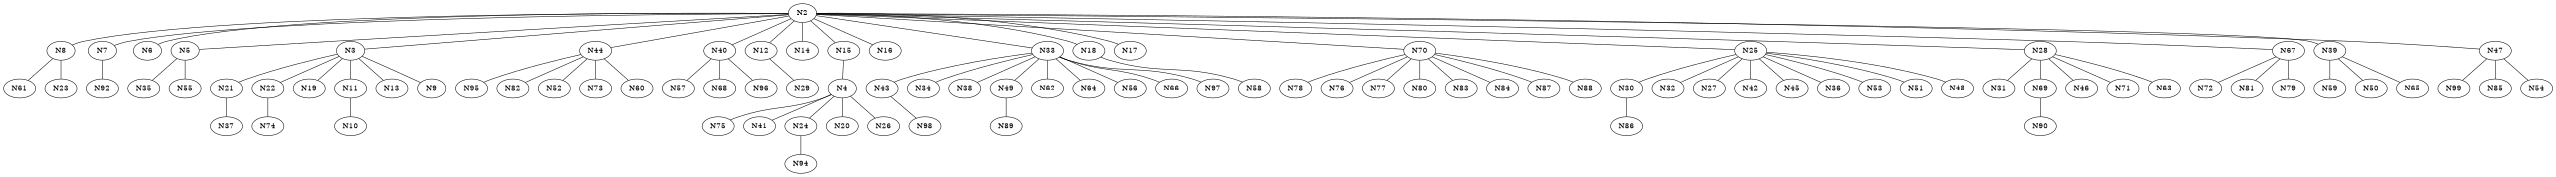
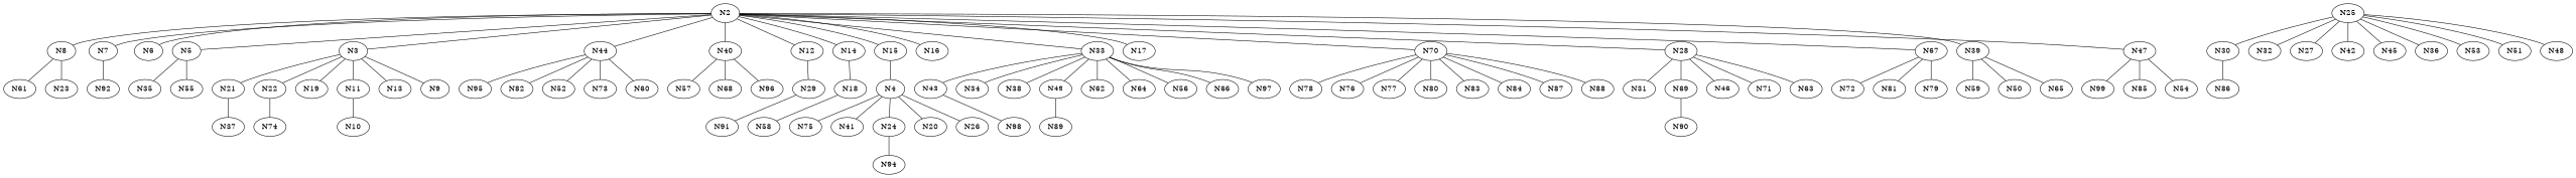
  graph {
    fontname="DejaVu Serif"
    node [fontname="DejaVu Serif"]
    edge [fontname="DejaVu Serif" weight=73]
    N2
    N8
    N7
    N6
    N5
    N3
    N44
    N40
    N12
    N14
    N15
    N16
    N33
    N18
    N17
    N70
    N25
    N28
    N67
    N39
    N47
    N61
    N23
    N92
    N35
    N55
    N4
    N75
    N41
    N24
    N20
    N26
    N21
    N22
    N19
    N11
    N13
    N9
    N95
    N82
    N52
    N73
    N60
    N57
    N68
    N96
    N29
    N43
    N34
    N38
    N49
    N62
    N64
    N56
    N66
    N97
    N58
    N78
    N76
    N77
    N80
    N83
    N84
    N87
    N88
    N30
    N32
    N27
    N42
    N45
    N36
    N53
    N51
    N48
    N31
    N69
    N46
    N71
    N63
    N72
    N81
    N79
    N59
    N50
    N65
    N99
    N85
    N54
    N94
    N37
    N74
    N10
    N86
+   N91
    N98
    N89
    N90
    N2 -- N8
    N2 -- N7 [weight=14]
    N2 -- N6 [weight=90]
    N2 -- N5 [weight=39]
    N2 -- N3 [weight=85]
    N2 -- N44 [weight=64]
    N2 -- N40 [weight=59]
    N2 -- N12 [weight=4]
    N2 -- N14 [weight=78]
    N2 -- N15 [weight=20]
    N2 -- N16 [weight=66]
    N2 -- N33 [weight=38]
-   N2 -- N18 [weight=88]
+   N14 -- N18 [weight=88]
    N2 -- N17 [weight=19]
    N2 -- N70 [weight=74]
-   N2 -- N25 [weight=54]
    N2 -- N28 [weight=41]
    N2 -- N67 [weight=15]
    N2 -- N39 [weight=50]
    N2 -- N47 [weight=6]
    N8 -- N61 [weight=75]
    N8 -- N23 [weight=46]
    N7 -- N92 [weight=72]
    N5 -- N35 [weight=69]
    N5 -- N55 [weight=92]
    N3 -- N21 [weight=62]
    N3 -- N22 [weight=40]
    N3 -- N19 [weight=78]
    N3 -- N11 [weight=94]
    N3 -- N13 [weight=81]
    N3 -- N9 [weight=70]
    N44 -- N95 [weight=37]
    N44 -- N82 [weight=63]
    N44 -- N52 [weight=82]
    N44 -- N73 [weight=77]
    N44 -- N60 [weight=47]
    N40 -- N57 [weight=20]
    N40 -- N68 [weight=88]
    N40 -- N96 [weight=6]
    N12 -- N29 [weight=72]
    N15 -- N4 [weight=100]
    N33 -- N43 [weight=12]
    N33 -- N34 [weight=9]
    N33 -- N38 [weight=63]
    N33 -- N49 [weight=97]
    N33 -- N62 [weight=65]
    N33 -- N64 [weight=84]
    N33 -- N56 [weight=51]
    N33 -- N66 [weight=25]
    N33 -- N97 [weight=85]
    N18 -- N58 [weight=30]
    N70 -- N78 [weight=82]
    N70 -- N76 [weight=76]
    N70 -- N77 [weight=42]
    N70 -- N80 [weight=91]
    N70 -- N83 [weight=36]
    N70 -- N84 [weight=67]
    N70 -- N87 [weight=28]
    N70 -- N88 [weight=91]
    N25 -- N30
    N25 -- N32 [weight=49]
    N25 -- N27 [weight=47]
    N25 -- N42 [weight=91]
    N25 -- N45 [weight=48]
    N25 -- N36 [weight=36]
    N25 -- N53 [weight=66]
    N25 -- N51 [weight=65]
    N25 -- N48 [weight=2]
    N28 -- N31 [weight=28]
    N28 -- N69 [weight=32]
    N28 -- N46 [weight=7]
    N28 -- N71 [weight=29]
    N28 -- N63 [weight=24]
    N67 -- N72 [weight=13]
    N67 -- N81 [weight=35]
    N67 -- N79 [weight=78]
    N39 -- N59 [weight=63]
    N39 -- N50 [weight=8]
    N39 -- N65 [weight=92]
    N47 -- N99 [weight=29]
    N47 -- N85 [weight=85]
    N47 -- N54 [weight=30]
    N4 -- N75 [weight=59]
    N4 -- N41 [weight=58]
    N4 -- N24 [weight=54]
    N4 -- N20 [weight=96]
    N4 -- N26 [weight=50]
    N24 -- N94 [weight=83]
    N21 -- N37 [weight=59]
    N22 -- N74
    N11 -- N10 [weight=55]
+   N29 -- N91 [weight=39]
    N43 -- N98 [weight=35]
    N49 -- N89 [weight=68]
    N30 -- N86 [weight=71]
    N69 -- N90 [weight=9]
  }
